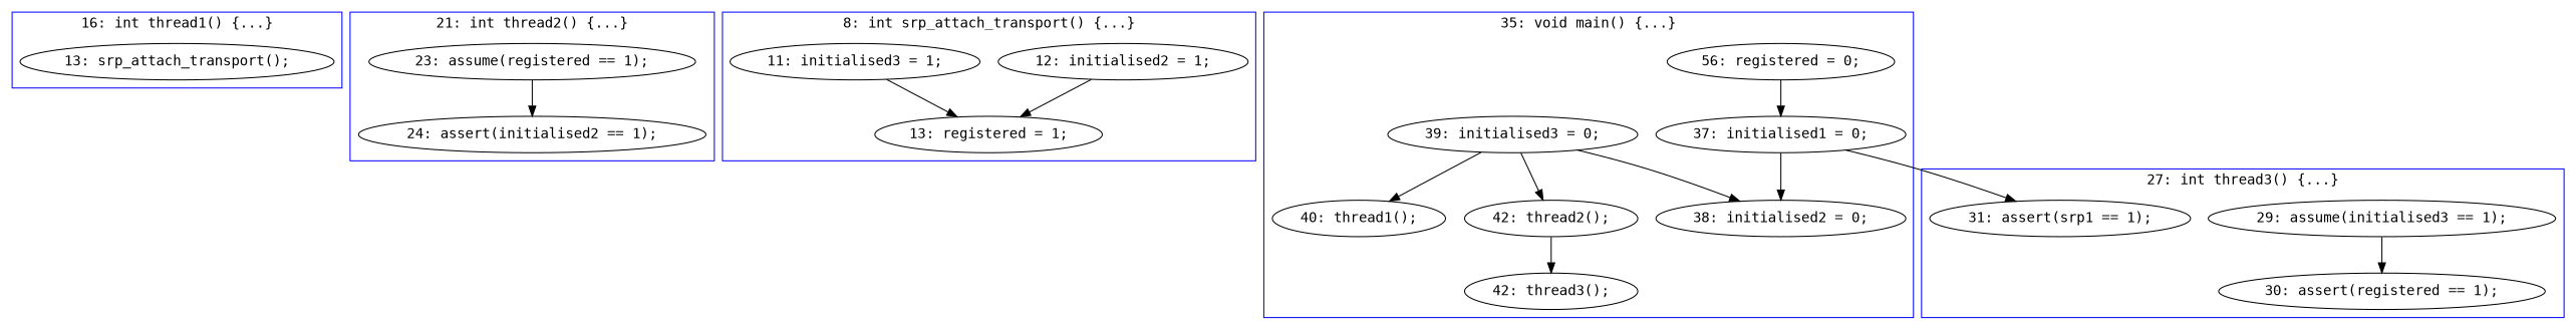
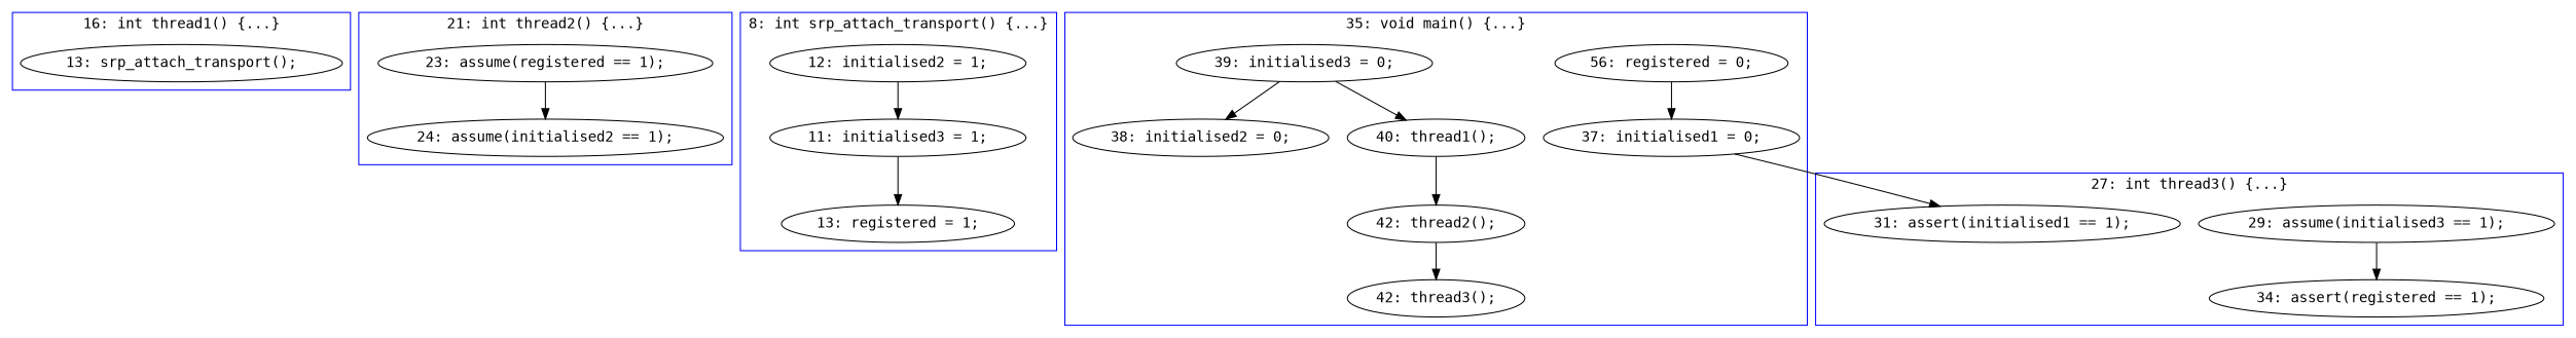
  digraph {
    compound=true
    fontname="DejaVu Sans Mono"
    node [fontname="DejaVu Sans Mono"]
    edge [fontname="DejaVu Sans Mono"]
    n1 [label="13: srp_attach_transport();"]
    n2 [label="23: assume(registered == 1);"]
-   n3 [label="24: assert(initialised2 == 1);"]
+   n3 [label="24: assume(initialised2 == 1);"]
    n4 [label="12: initialised2 = 1;"]
    n5 [label="13: registered = 1;"]
    n6 [label="11: initialised3 = 1;"]
    n7 [label="56: registered = 0;"]
    n8 [label="37: initialised1 = 0;"]
    n9 [label="38: initialised2 = 0;"]
    n10 [label="39: initialised3 = 0;"]
    n11 [label="40: thread1();"]
    n12 [label="42: thread2();"]
    n13 [label="42: thread3();"]
    n14 [label="29: assume(initialised3 == 1);"]
-   n15 [label="30: assert(registered == 1);"]
-   n16 [label="31: assert(srp1 == 1);"]
+   n15 [label="34: assert(registered == 1);"]
+   n16 [label="31: assert(initialised1 == 1);"]
    subgraph cluster_1 {
      color=blue
      label="16: int thread1() {...}"
      n1
    }
    subgraph cluster_2 {
      color=blue
      label="21: int thread2() {...}"
      n2
      n3
    }
    subgraph cluster_3 {
      color=blue
      label="8: int srp_attach_transport() {...}"
      n4
      n5
      n6
    }
    subgraph cluster_4 {
      color=blue
      label="35: void main() {...}"
      n7
      n8
      n9
      n10
      n11
      n12
      n13
    }
    subgraph cluster_5 {
      color=blue
      label="27: int thread3() {...}"
      n14
      n15
      n16
    }
    n2 -> n3
-   n4 -> n5
+   n4 -> n6
    n6 -> n5
    n7 -> n8
-   n8 -> n9
    n8 -> n16
    n10 -> n9
    n10 -> n11
-   n10 -> n12
+   n11 -> n12
    n12 -> n13
    n14 -> n15
  }
